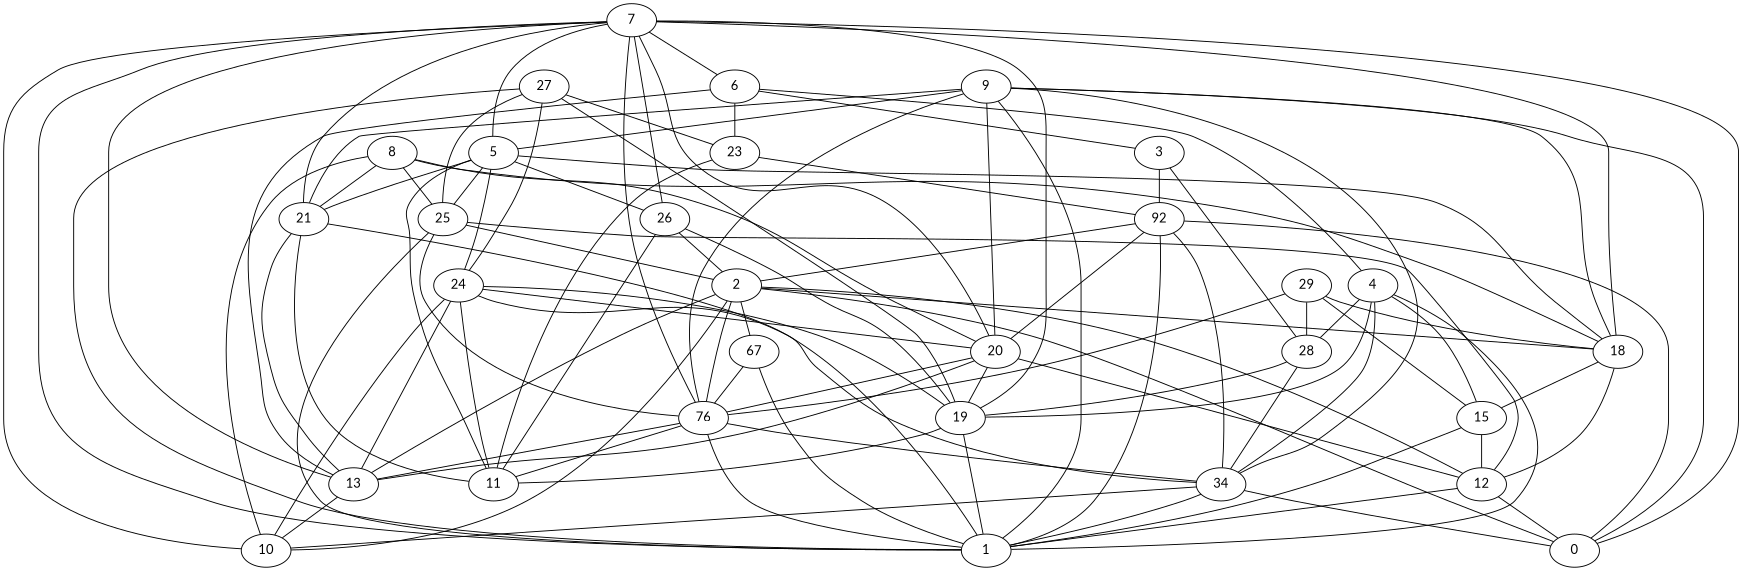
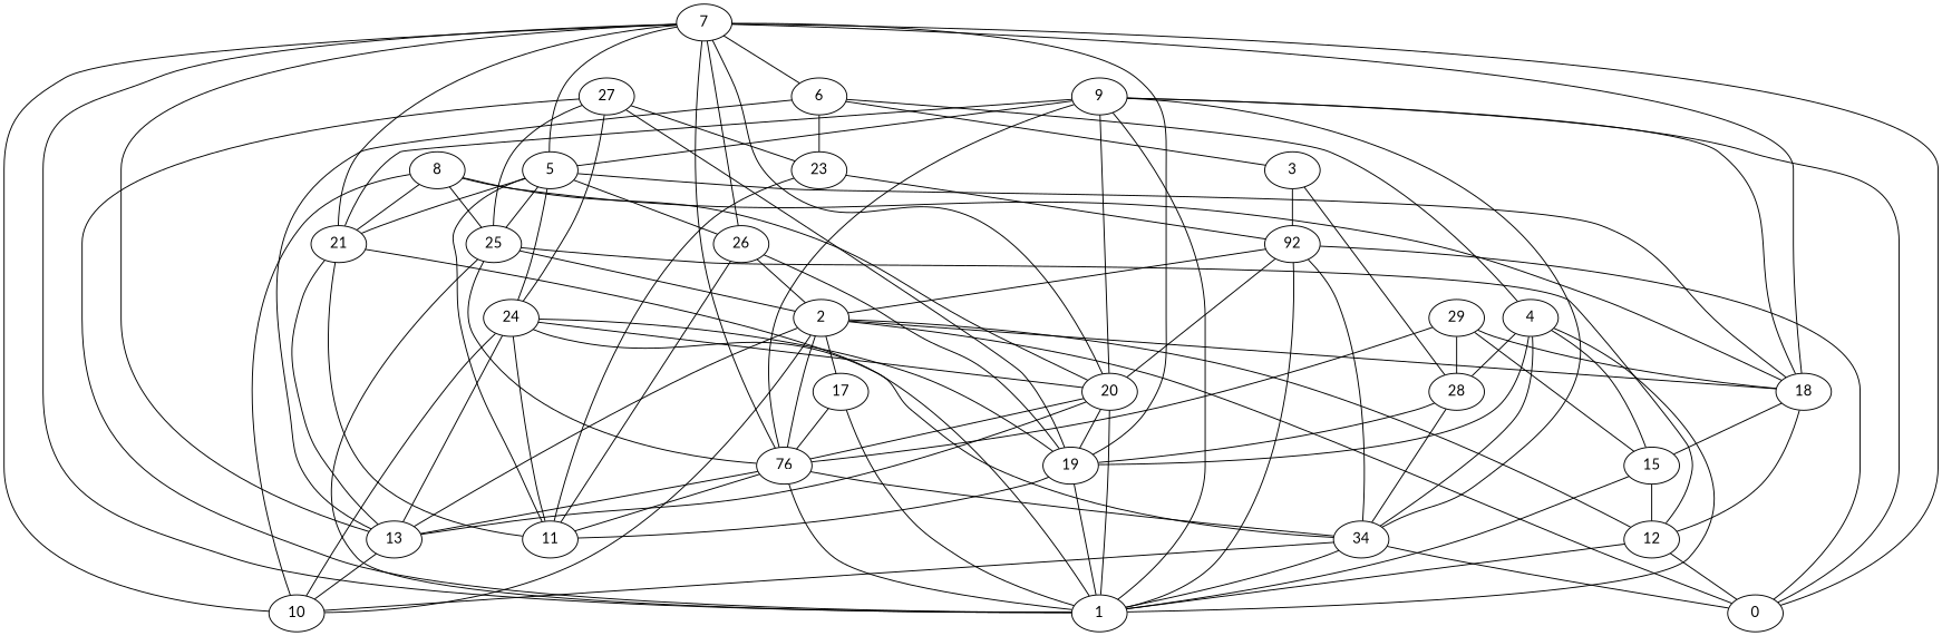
  digraph {
    fontname=Lato
    node [fontname=Lato]
    edge [color=black dir=none fontname=Lato]
    26
    11
    19
    2
    1
    0
    10
    18
    n9 [label=76]
-   17 [label=67]
+   17
    13
    12
    n13 [label=34]
    28
    15
    9
    21
    20
    5
    n20 [label=92]
    7
    6
    23
    3
    4
    25
    24
    27
    29
    8
    subgraph sub_1 {
      26
      11
      19
      2
      1
      0
      10
      18
      n9
      17
      13
      12
      n13
      28
      15
      9
      21
      20
      5
      n20
      7
      6
      23
      3
      4
      25
      24
      27
      29
      8
    }
    26 -> 11
    26 -> 19
    26 -> 2
    19 -> 11
    19 -> 1
    2 -> 0
    2 -> 10
    2 -> 18
    2 -> n9
    2 -> 17
    2 -> 13
    2 -> 12
    18 -> 15
    n9 -> 11
    n9 -> 1
    n9 -> 13
    n9 -> n13
    17 -> 1
    17 -> n9
    13 -> 10
    12 -> 1
    12 -> 0
    12 -> 18
    n13 -> 1
    n13 -> 0
    n13 -> 10
    28 -> 19
    28 -> n13
    15 -> 1
    15 -> 12
    9 -> 1
    9 -> 0
    9 -> 18
    9 -> n9
    9 -> n13
    9 -> 21
    9 -> 20
    9 -> 5
    21 -> 11
    21 -> 1
    21 -> 13
    20 -> 19
    20 -> n9
    20 -> 13
-   20 -> 12
+   20 -> 1
    5 -> 26
    5 -> 11
    5 -> 18
    5 -> 21
    5 -> 25
    5 -> 24
    n20 -> 2
    n20 -> 1
    n20 -> 0
    n20 -> n13
    n20 -> 20
    7 -> 26
    7 -> 19
    7 -> 1
    7 -> 0
    7 -> 10
    7 -> 18
    7 -> n9
    7 -> 13
    7 -> 21
    7 -> 20
    7 -> 5
    7 -> 6
    6 -> 13
    6 -> 23
    6 -> 3
    6 -> 4
    23 -> 11
    23 -> n20
    3 -> 28
    3 -> n20
    4 -> 19
    4 -> 1
    4 -> n13
    4 -> 28
    4 -> 15
    25 -> 2
    25 -> 1
    25 -> n9
    25 -> 12
    24 -> 11
    24 -> 19
    24 -> 10
    24 -> 13
    24 -> n13
    24 -> 20
    27 -> 19
    27 -> 1
    27 -> 23
    27 -> 25
    27 -> 24
    29 -> 18
    29 -> n9
    29 -> 28
    29 -> 15
    8 -> 10
    8 -> 18
    8 -> 21
    8 -> 20
    8 -> 25
  }
